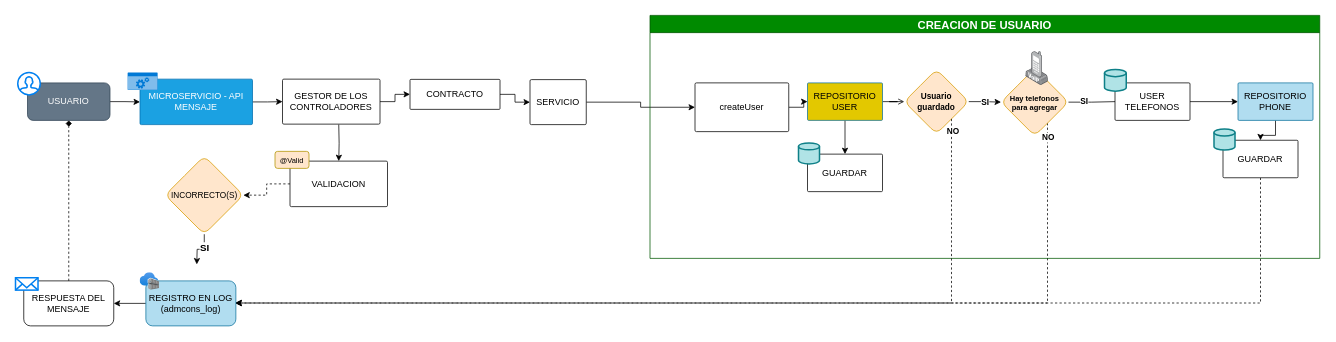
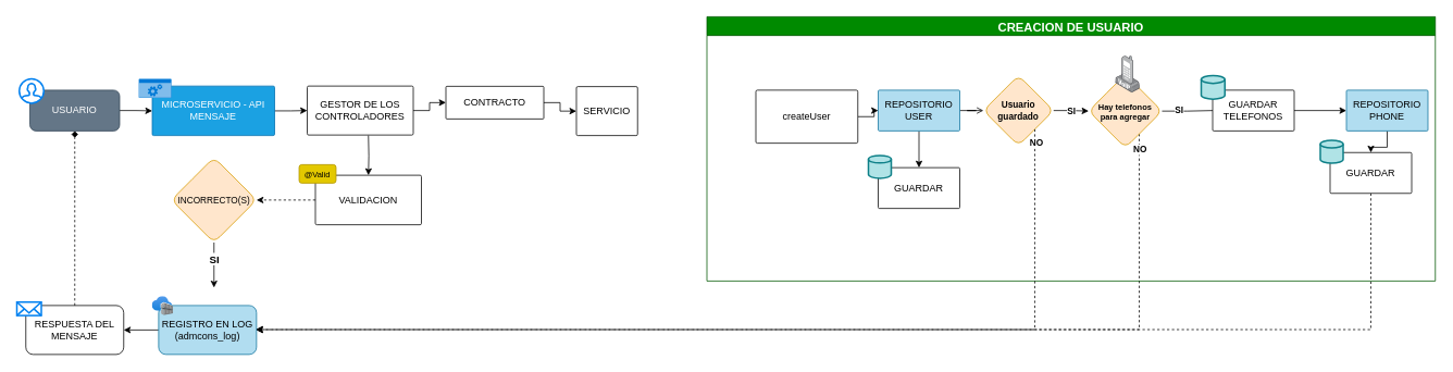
  <mxCell id="0" />
  <mxCell id="1" parent="0" />
  <mxCell id="2" value="" style="edgeStyle=orthogonalEdgeStyle;rounded=0;orthogonalLoop=1;jettySize=auto;html=1;" parent="1" source="3" target="5" edge="1"><mxGeometry relative="1" as="geometry" /></mxCell>
  <mxCell id="3" value="USUARIO" style="rounded=1;whiteSpace=wrap;html=1;fillColor=#647687;fontColor=#ffffff;strokeColor=#314354;" parent="1" vertex="1"><mxGeometry x="36" y="110" width="110" height="50" as="geometry" /></mxCell>
  <mxCell id="4" value="" style="edgeStyle=orthogonalEdgeStyle;rounded=0;orthogonalLoop=1;jettySize=auto;html=1;" parent="1" source="5" target="7" edge="1"><mxGeometry relative="1" as="geometry" /></mxCell>
  <mxCell id="5" value="MICROSERVICIO - API MENSAJE" style="rounded=1;whiteSpace=wrap;html=1;strokeColor=#006EAF;align=center;verticalAlign=middle;fontFamily=Helvetica;fontSize=12;fontColor=#ffffff;fillColor=#1ba1e2;arcSize=3;" parent="1" vertex="1"><mxGeometry x="186" y="105" width="150" height="60.66" as="geometry" /></mxCell>
  <mxCell id="6" value="" style="edgeStyle=orthogonalEdgeStyle;rounded=0;orthogonalLoop=1;jettySize=auto;html=1;" parent="1" source="7" target="17" edge="1"><mxGeometry relative="1" as="geometry" /></mxCell>
  <mxCell id="7" value="GESTOR DE LOS CONTROLADORES" style="whiteSpace=wrap;html=1;rounded=1;strokeColor=default;align=center;verticalAlign=middle;arcSize=3;fontFamily=Helvetica;fontSize=12;fontColor=default;fillColor=default;" parent="1" vertex="1"><mxGeometry x="376" y="105" width="130" height="60" as="geometry" /></mxCell>
  <mxCell id="8" value="" style="edgeStyle=orthogonalEdgeStyle;rounded=0;orthogonalLoop=1;jettySize=auto;html=1;" parent="1" target="10" edge="1"><mxGeometry relative="1" as="geometry"><mxPoint x="451" y="165.66" as="sourcePoint" /></mxGeometry></mxCell>
  <mxCell id="9" value="" style="edgeStyle=orthogonalEdgeStyle;rounded=0;orthogonalLoop=1;jettySize=auto;html=1;dashed=1;" parent="1" source="10" target="13" edge="1"><mxGeometry relative="1" as="geometry" /></mxCell>
  <mxCell id="10" value="VALIDACION" style="rounded=1;whiteSpace=wrap;html=1;strokeColor=default;align=center;verticalAlign=middle;arcSize=3;fontFamily=Helvetica;fontSize=12;fontColor=default;fillColor=default;" parent="1" vertex="1"><mxGeometry x="386" y="214.33" width="130" height="60.67" as="geometry" /></mxCell>
  <mxCell id="11" value="" style="edgeStyle=orthogonalEdgeStyle;rounded=0;orthogonalLoop=1;jettySize=auto;html=1;" parent="1" source="13" edge="1"><mxGeometry relative="1" as="geometry"><mxPoint x="261.7" y="352.04" as="targetPoint" /></mxGeometry></mxCell>
  <mxCell id="12" value="SI" style="edgeLabel;html=1;align=center;verticalAlign=middle;resizable=0;points=[];fontStyle=1;fontSize=13;" parent="11" vertex="1" connectable="0"><mxGeometry x="-0.398" relative="1" as="geometry"><mxPoint y="3" as="offset" /></mxGeometry></mxCell>
- <mxCell id="13" value="INCORRECTO(S)" style="rhombus;whiteSpace=wrap;html=1;rounded=1;fillColor=#ffe6cc;strokeColor=#d79b00;fontSize=11;align=center;verticalAlign=middle;fontFamily=Helvetica;fontColor=default;" parent="1" vertex="1"><mxGeometry x="219.5" y="207.5" width="104.33" height="104.33" as="geometry" /></mxCell>
+ <mxCell id="13" value="INCORRECTO(S)" style="rhombus;whiteSpace=wrap;html=1;rounded=1;fillColor=#ffe6cc;strokeColor=#d79b00;fontSize=11;align=center;verticalAlign=middle;fontFamily=Helvetica;fontColor=default;" parent="1" vertex="1"><mxGeometry x="209.5" y="192.5" width="104.33" height="104.33" as="geometry" /></mxCell>
  <mxCell id="14" value="" style="edgeStyle=orthogonalEdgeStyle;rounded=0;orthogonalLoop=1;jettySize=auto;html=1;entryX=0.5;entryY=1;entryDx=0;entryDy=0;dashed=1;exitX=0.5;exitY=0;exitDx=0;exitDy=0;endArrow=diamond;" parent="1" source="45" target="3" edge="1"><mxGeometry relative="1" as="geometry"><mxPoint x="210.16" y="403.5" as="sourcePoint" /><mxPoint x="129.5" y="391.5" as="targetPoint" /></mxGeometry></mxCell>
- <mxCell id="15" value="@Valid" style="rounded=1;whiteSpace=wrap;html=1;fontSize=10;fillColor=#ffe6cc;fontColor=#000000;strokeColor=#B09500;" parent="1" vertex="1"><mxGeometry x="366" y="201.33" width="45.34" height="22.67" as="geometry" /></mxCell>
+ <mxCell id="15" value="@Valid" style="rounded=1;whiteSpace=wrap;html=1;fontSize=10;fillColor=#e3c800;fontColor=#000000;strokeColor=#B09500;" parent="1" vertex="1"><mxGeometry x="366" y="201.33" width="45.34" height="22.67" as="geometry" /></mxCell>
  <mxCell id="16" value="" style="edgeStyle=orthogonalEdgeStyle;rounded=0;orthogonalLoop=1;jettySize=auto;html=1;" parent="1" source="17" target="19" edge="1"><mxGeometry relative="1" as="geometry" /></mxCell>
  <mxCell id="17" value="CONTRACTO" style="whiteSpace=wrap;html=1;rounded=1;strokeColor=default;align=center;verticalAlign=middle;arcSize=3;fontFamily=Helvetica;fontSize=12;fontColor=default;fillColor=default;" parent="1" vertex="1"><mxGeometry x="546" y="105.33" width="120" height="40" as="geometry" /></mxCell>
- <mxCell id="18" value="" style="edgeStyle=orthogonalEdgeStyle;rounded=0;orthogonalLoop=1;jettySize=auto;html=1;" parent="1" source="19" target="21" edge="1"><mxGeometry relative="1" as="geometry" /></mxCell>
  <mxCell id="19" value="SERVICIO" style="whiteSpace=wrap;html=1;rounded=1;strokeColor=default;align=center;verticalAlign=middle;arcSize=3;fontFamily=Helvetica;fontSize=12;fontColor=default;fillColor=default;" parent="1" vertex="1"><mxGeometry x="706" y="105.66" width="75" height="60" as="geometry" /></mxCell>
  <mxCell id="20" value="" style="edgeStyle=orthogonalEdgeStyle;rounded=0;orthogonalLoop=1;jettySize=auto;html=1;" parent="1" source="21" target="24" edge="1"><mxGeometry relative="1" as="geometry" /></mxCell>
  <mxCell id="21" value="createUser" style="whiteSpace=wrap;html=1;rounded=1;strokeColor=default;align=center;verticalAlign=middle;arcSize=3;fontFamily=Helvetica;fontSize=12;fontColor=default;fillColor=default;" parent="1" vertex="1"><mxGeometry x="926" y="110" width="125" height="65" as="geometry" /></mxCell>
  <mxCell id="22" value="" style="edgeStyle=orthogonalEdgeStyle;rounded=0;orthogonalLoop=1;jettySize=auto;html=1;" parent="1" source="24" target="25" edge="1"><mxGeometry relative="1" as="geometry" /></mxCell>
  <mxCell id="23" value="" style="edgeStyle=orthogonalEdgeStyle;rounded=0;orthogonalLoop=1;jettySize=auto;html=1;endArrow=open;" parent="1" source="24" target="34" edge="1"><mxGeometry relative="1" as="geometry" /></mxCell>
- <mxCell id="24" value="REPOSITORIO USER" style="whiteSpace=wrap;html=1;rounded=1;strokeColor=#10739e;align=center;verticalAlign=middle;arcSize=3;fontFamily=Helvetica;fontSize=12;fillColor=#e3c800;" parent="1" vertex="1"><mxGeometry x="1076" y="110" width="100" height="50" as="geometry" /></mxCell>
+ <mxCell id="24" value="REPOSITORIO USER" style="whiteSpace=wrap;html=1;rounded=1;strokeColor=#10739e;align=center;verticalAlign=middle;arcSize=3;fontFamily=Helvetica;fontSize=12;fillColor=#b1ddf0;" parent="1" vertex="1"><mxGeometry x="1076" y="110" width="100" height="50" as="geometry" /></mxCell>
  <mxCell id="25" value="GUARDAR" style="whiteSpace=wrap;html=1;rounded=1;strokeColor=default;align=center;verticalAlign=middle;arcSize=3;fontFamily=Helvetica;fontSize=12;fontColor=default;fillColor=default;" parent="1" vertex="1"><mxGeometry x="1076" y="205" width="100" height="50" as="geometry" /></mxCell>
  <mxCell id="26" value="" style="edgeStyle=orthogonalEdgeStyle;rounded=0;orthogonalLoop=1;jettySize=auto;html=1;entryX=1;entryY=0.5;entryDx=0;entryDy=0;dashed=1;strokeColor=default;exitX=0.5;exitY=1;exitDx=0;exitDy=0;" parent="1" source="48" edge="1"><mxGeometry relative="1" as="geometry"><mxPoint x="1536" y="173" as="sourcePoint" /><mxPoint x="313.16" y="403.5" as="targetPoint" /><Array as="points"><mxPoint x="1680" y="403" /></Array></mxGeometry></mxCell>
  <mxCell id="27" value="" style="edgeStyle=orthogonalEdgeStyle;rounded=0;orthogonalLoop=1;jettySize=auto;html=1;" parent="1" source="28" target="50" edge="1"><mxGeometry relative="1" as="geometry" /></mxCell>
- <mxCell id="28" value="USER TELEFONOS" style="whiteSpace=wrap;html=1;fontSize=12;fillColor=default;strokeColor=default;rounded=1;align=center;verticalAlign=middle;fontFamily=Helvetica;fontColor=default;arcSize=3;" parent="1" vertex="1"><mxGeometry x="1486" y="110" width="100" height="50" as="geometry" /></mxCell>
+ <mxCell id="28" value="GUARDAR TELEFONOS" style="whiteSpace=wrap;html=1;fontSize=12;fillColor=default;strokeColor=default;rounded=1;align=center;verticalAlign=middle;fontFamily=Helvetica;fontColor=default;arcSize=3;" parent="1" vertex="1"><mxGeometry x="1486" y="110" width="100" height="50" as="geometry" /></mxCell>
  <mxCell id="29" value="" style="edgeStyle=orthogonalEdgeStyle;rounded=0;orthogonalLoop=1;jettySize=auto;html=1;endArrow=none;" parent="1" source="35" target="28" edge="1"><mxGeometry relative="1" as="geometry" /></mxCell>
  <mxCell id="30" value="SI" style="edgeLabel;html=1;align=center;verticalAlign=middle;resizable=0;points=[];fontStyle=1" parent="29" vertex="1" connectable="0"><mxGeometry x="-0.709" relative="1" as="geometry"><mxPoint x="12" y="-1" as="offset" /></mxGeometry></mxCell>
  <mxCell id="31" value="" style="edgeStyle=orthogonalEdgeStyle;rounded=0;orthogonalLoop=1;jettySize=auto;html=1;entryX=1;entryY=0.5;entryDx=0;entryDy=0;dashed=1;" parent="1" source="35" edge="1"><mxGeometry relative="1" as="geometry"><mxPoint x="313.16" y="403.5" as="targetPoint" /><Array as="points"><mxPoint x="1396" y="404" /><mxPoint x="313" y="404" /></Array></mxGeometry></mxCell>
  <mxCell id="32" value="NO" style="edgeLabel;html=1;align=center;verticalAlign=middle;resizable=0;points=[];fontStyle=1" parent="31" vertex="1" connectable="0"><mxGeometry x="-0.972" y="-3" relative="1" as="geometry"><mxPoint x="3" as="offset" /></mxGeometry></mxCell>
  <mxCell id="33" value="CREACION DE USUARIO" style="swimlane;whiteSpace=wrap;html=1;fillColor=#008a00;strokeColor=#005700;fontColor=#ffffff;fontSize=15;" parent="1" vertex="1"><mxGeometry x="866" y="20" width="893" height="324" as="geometry" /></mxCell>
  <mxCell id="34" value="Usuario guardado" style="rhombus;whiteSpace=wrap;html=1;rounded=1;strokeColor=#d79b00;align=center;verticalAlign=middle;fontFamily=Helvetica;fontSize=11;fontColor=default;fillColor=#ffe6cc;fontStyle=1" parent="33" vertex="1"><mxGeometry x="339" y="72" width="86" height="86" as="geometry" /></mxCell>
  <mxCell id="35" value="&lt;b style=&quot;font-size: 10px;&quot;&gt;Hay telefonos para agregar&lt;/b&gt;" style="rhombus;whiteSpace=wrap;html=1;rounded=1;strokeColor=#d79b00;align=center;verticalAlign=middle;fontFamily=Helvetica;fontSize=10;fontColor=default;fillColor=#ffe6cc;" parent="33" vertex="1"><mxGeometry x="468" y="70.66" width="90" height="90" as="geometry" /></mxCell>
  <mxCell id="36" value="" style="edgeStyle=orthogonalEdgeStyle;rounded=0;orthogonalLoop=1;jettySize=auto;html=1;fontStyle=1" parent="33" source="34" target="35" edge="1"><mxGeometry relative="1" as="geometry" /></mxCell>
  <mxCell id="37" value="SI" style="edgeLabel;html=1;align=center;verticalAlign=middle;resizable=0;points=[];fontStyle=1" parent="36" vertex="1" connectable="0"><mxGeometry x="-0.559" relative="1" as="geometry"><mxPoint x="11" as="offset" /></mxGeometry></mxCell>
  <mxCell id="38" value="" style="image;points=[];aspect=fixed;html=1;align=center;shadow=0;dashed=0;image=img/lib/allied_telesis/computer_and_terminals/VOIP_IP_phone.svg;" parent="33" vertex="1"><mxGeometry x="501" y="48" width="30" height="45.6" as="geometry" /></mxCell>
  <mxCell id="39" value="" style="strokeWidth=2;html=1;shape=mxgraph.flowchart.database;whiteSpace=wrap;fillColor=#b0e3e6;strokeColor=#0e8088;" parent="33" vertex="1"><mxGeometry x="606" y="72" width="29" height="29" as="geometry" /></mxCell>
  <mxCell id="40" value="" style="edgeStyle=orthogonalEdgeStyle;rounded=0;orthogonalLoop=1;jettySize=auto;html=1;entryX=1;entryY=0.5;entryDx=0;entryDy=0;dashed=1;" parent="1" source="34" edge="1"><mxGeometry relative="1" as="geometry"><mxPoint x="313.16" y="403.5" as="targetPoint" /><Array as="points"><mxPoint x="1268" y="404" /><mxPoint x="313" y="404" /></Array></mxGeometry></mxCell>
  <mxCell id="41" value="NO" style="edgeLabel;html=1;align=center;verticalAlign=middle;resizable=0;points=[];fontStyle=1" parent="40" vertex="1" connectable="0"><mxGeometry x="-0.975" y="1" relative="1" as="geometry"><mxPoint as="offset" /></mxGeometry></mxCell>
  <mxCell id="42" value="" style="html=1;whiteSpace=wrap;strokeColor=none;fillColor=#0079D6;labelPosition=center;verticalLabelPosition=middle;verticalAlign=top;align=center;fontSize=12;outlineConnect=0;spacingTop=-6;fontColor=#FFFFFF;sketch=0;shape=mxgraph.sitemap.services;" parent="1" vertex="1"><mxGeometry x="169.5" y="96" width="40" height="23.34" as="geometry" /></mxCell>
  <mxCell id="43" value="" style="html=1;verticalLabelPosition=bottom;align=center;labelBackgroundColor=#ffffff;verticalAlign=top;strokeWidth=2;strokeColor=#0080F0;shadow=0;dashed=0;shape=mxgraph.ios7.icons.user;" parent="1" vertex="1"><mxGeometry x="23" y="96" width="30" height="30" as="geometry" /></mxCell>
  <mxCell id="44" value="" style="strokeWidth=2;html=1;shape=mxgraph.flowchart.database;whiteSpace=wrap;fillColor=#b0e3e6;strokeColor=#0e8088;" parent="1" vertex="1"><mxGeometry x="1064" y="190" width="28" height="28" as="geometry" /></mxCell>
  <mxCell id="45" value="RESPUESTA DEL MENSAJE" style="rounded=1;whiteSpace=wrap;html=1;" parent="1" vertex="1"><mxGeometry x="31" y="374" width="120" height="60" as="geometry" /></mxCell>
  <mxCell id="46" value="" style="html=1;verticalLabelPosition=bottom;align=center;labelBackgroundColor=#ffffff;verticalAlign=top;strokeWidth=2;strokeColor=#0080F0;shadow=0;dashed=0;shape=mxgraph.ios7.icons.mail;" parent="1" vertex="1"><mxGeometry x="20" y="369.82" width="30" height="16.5" as="geometry" /></mxCell>
  <mxCell id="47" value="" style="edgeStyle=orthogonalEdgeStyle;rounded=0;orthogonalLoop=1;jettySize=auto;html=1;exitX=0.5;exitY=1;exitDx=0;exitDy=0;" parent="1" source="50" target="48" edge="1"><mxGeometry relative="1" as="geometry"><mxPoint x="1755" y="207" as="sourcePoint" /></mxGeometry></mxCell>
  <mxCell id="48" value="GUARDAR" style="whiteSpace=wrap;html=1;rounded=1;strokeColor=default;align=center;verticalAlign=middle;arcSize=3;fontFamily=Helvetica;fontSize=12;fontColor=default;fillColor=default;" parent="1" vertex="1"><mxGeometry x="1630" y="186.5" width="100" height="50" as="geometry" /></mxCell>
  <mxCell id="49" value="" style="strokeWidth=2;html=1;shape=mxgraph.flowchart.database;whiteSpace=wrap;fillColor=#b0e3e6;strokeColor=#0e8088;" parent="1" vertex="1"><mxGeometry x="1618" y="171.5" width="28" height="28" as="geometry" /></mxCell>
  <mxCell id="50" value="REPOSITORIO PHONE" style="whiteSpace=wrap;html=1;rounded=1;strokeColor=#10739e;align=center;verticalAlign=middle;arcSize=3;fontFamily=Helvetica;fontSize=12;fontColor=default;fillColor=#b1ddf0;" parent="1" vertex="1"><mxGeometry x="1650" y="110" width="100" height="50" as="geometry" /></mxCell>
  <mxCell id="51" value="" style="edgeStyle=orthogonalEdgeStyle;rounded=0;orthogonalLoop=1;jettySize=auto;html=1;" edge="1" parent="1" source="52" target="45"><mxGeometry relative="1" as="geometry" /></mxCell>
  <mxCell id="52" value="REGISTRO EN LOG&lt;div&gt;(admcons_log)&lt;/div&gt;" style="rounded=1;whiteSpace=wrap;html=1;fillColor=#b1ddf0;strokeColor=#10739e;" vertex="1" parent="1"><mxGeometry x="193.83" y="374" width="120" height="60" as="geometry" /></mxCell>
  <mxCell id="53" value="" style="image;aspect=fixed;html=1;points=[];align=center;fontSize=12;image=img/lib/azure2/containers/Container_Registries.svg;" vertex="1" parent="1"><mxGeometry x="186" y="363" width="26" height="23.32" as="geometry" /></mxCell>
